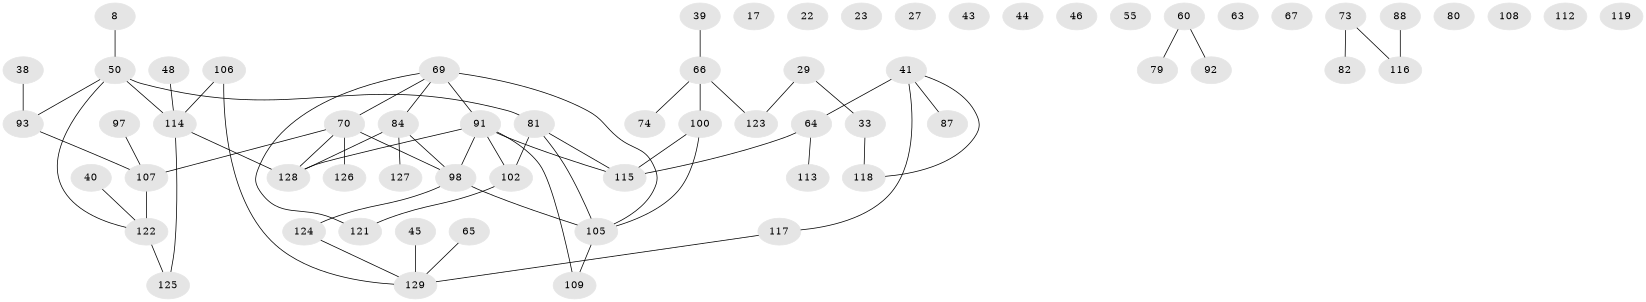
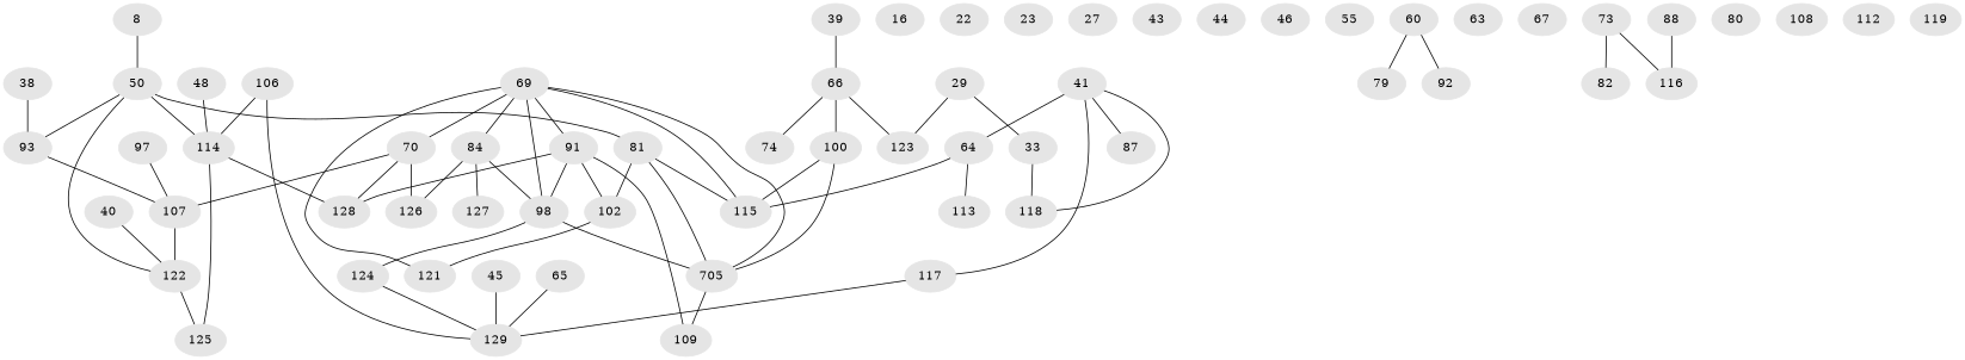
  graph {
    node [color=gray90 style=filled]
    50 [super="+12"]
    93
    122 [super="+86+110+101+96"]
    114 [super="+56+61+90"]
    81 [super="+7"]
    8
-   17
+   17 [label=16]
    22
    23
    27
    29
    33
    123
    118
    38
    107 [super="+26+52+72+34"]
    39
    66
    74
    100 [super="+99"]
    125 [super="+104"]
    40
    64 [super="+54"]
    113
    115 [super="+111+77"]
    41
    87
    117
    129 [super="+21+103+71+35"]
    43
    44
    45
    46
    128 [super="+18+47+19"]
    48
-   105 [super="+2+78+95"]
+   105 [super="+2+78+95" label=705]
    102 [super="+28"]
    55
    60
    79
    92
    63
    65
    67
    69 [super="+59"]
    70 [super="+57+58"]
    84 [super="+83"]
    91 [super="+32+51+89"]
    121
    98 [super="+24+94+6"]
    126 [super="+120"]
    127
    109
    124
    73
    82
    116
    80
    88
    97 [super="+15"]
    106
    108
    112
    119
    50 -- 93 [weight=2]
    50 -- 122
    50 -- 114 [weight=2]
    50 -- 81 [weight=2]
    93 -- 107
    122 -- 125
    114 -- 125
    114 -- 128
    81 -- 115
    81 -- 105
    81 -- 102
    8 -- 50
    29 -- 33
    29 -- 123
    33 -- 118
    38 -- 93
    107 -- 122 [weight=2]
    39 -- 66
    66 -- 123
    66 -- 74
    66 -- 100 [weight=2]
    100 -- 115
    100 -- 105
    40 -- 122
    64 -- 113
    64 -- 115
    41 -- 118
    41 -- 64 [weight=2]
    41 -- 87
    41 -- 117
    117 -- 129
    45 -- 129
    48 -- 114
    105 -- 109
    102 -- 121
    60 -- 79
    60 -- 92
    65 -- 129
    69 -- 105
    69 -- 70
    69 -- 84
    69 -- 91 [weight=2]
    69 -- 121 [weight=2]
    70 -- 107
    70 -- 128
-   70 -- 98
+   69 -- 98
    70 -- 126 [weight=2]
-   84 -- 128
+   84 -- 126
    84 -- 98
    84 -- 127
-   91 -- 115
+   69 -- 115
    91 -- 128
    91 -- 102
    91 -- 98
    91 -- 109
    98 -- 105
    98 -- 124
    124 -- 129
    73 -- 82
    73 -- 116
    88 -- 116
    97 -- 107
    106 -- 114
    106 -- 129
  }
